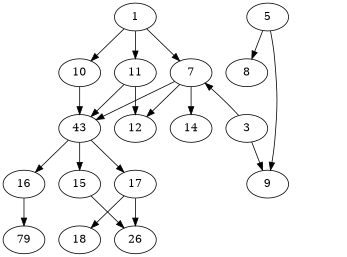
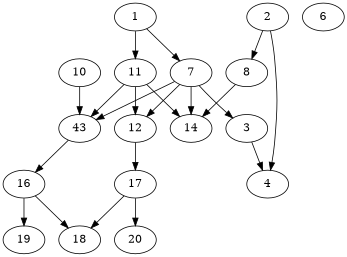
  digraph {
    fontname="DejaVu Serif"
    node [alpha=0.13 fontname="DejaVu Serif"]
    edge [fontname="DejaVu Serif"]
    1 [alpha=0.08 expect_size=22549504]
    7 [expect_size=38557696]
    10 [expect_size=34248704]
    11 [alpha=0.01 expect_size=35353600]
    12 [alpha=0.06 expect_size=6404096]
    n6 [alpha=0.05 expect_size=26061824 label=43]
    14 [alpha=0.14 expect_size=41273344]
-   15 [alpha=0.15 expect_size=24994816]
    16 [alpha=0.07 expect_size=21389312]
    17 [alpha=0.05 expect_size=45367296]
-   2 [alpha=0.08 expect_size=6585344 label=5]
+   2 [alpha=0.08 expect_size=6585344]
    8 [alpha=0.00 expect_size=6395904]
-   9 [expect_size=12533760]
+   9 [expect_size=12533760 label=4]
    3 [alpha=0.06 expect_size=5679104]
-   20 [alpha=0.09 expect_size=11793408 label=26]
+   6 [alpha=0.10 expect_size=17725440]
+   20 [alpha=0.09 expect_size=11793408]
    18 [alpha=0.07 expect_size=28308480]
-   19 [alpha=0.07 expect_size=28746752 label=79]
+   19 [alpha=0.07 expect_size=28746752]
    1 -> 7
-   1 -> 10
    1 -> 11
    7 -> 12
    7 -> n6
    7 -> 14
    10 -> n6
    11 -> 12
    11 -> n6
-   n6 -> 15
+   11 -> 14
    n6 -> 16
-   n6 -> 17
-   15 -> 20
+   12 -> 17
+   16 -> 18
    16 -> 19
    17 -> 20
    17 -> 18
    2 -> 8
    2 -> 9
-   3 -> 7
+   8 -> 14
+   7 -> 3
    3 -> 9
  }
